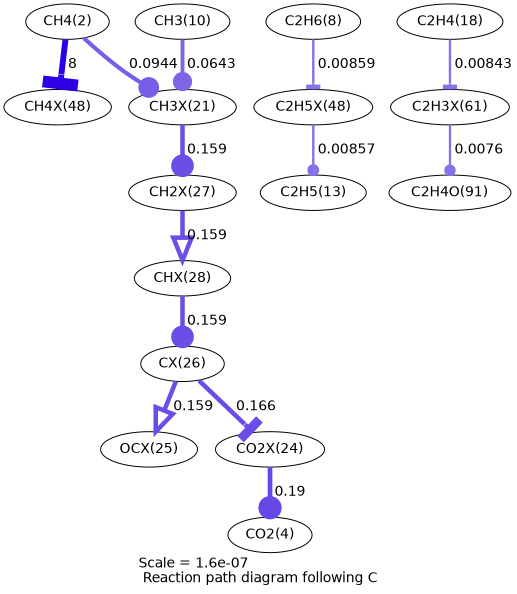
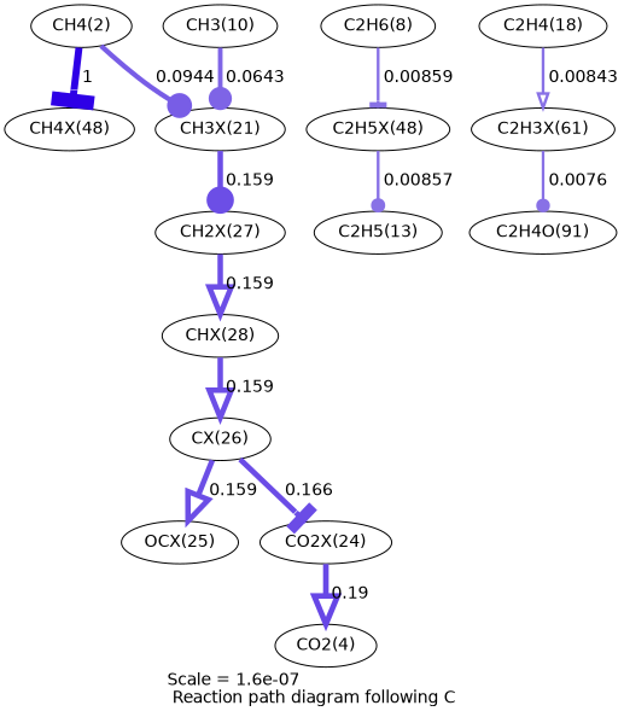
  digraph {
    fontname=Helvetica
    label="Scale = 1.6e-07\l Reaction path diagram following C"
    node [fontname=Helvetica]
    edge [arrowhead=dot arrowsize=2.31 color="0.7, 0.659, 0.9" fontname=Helvetica penwidth=4.61]
    n1 [label="CH4(2)"]
    n2 [label="CH4X(48)"]
    n3 [label="CH3X(21)"]
    n4 [label="CH2X(27)"]
    n5 [label="CHX(28)"]
    n6 [label="C2H6(8)"]
    n7 [label="C2H5X(48)"]
    n8 [label="C2H5(13)"]
    n9 [label="CH3(10)"]
    n10 [label="CX(26)"]
    n11 [label="OCX(25)"]
    n12 [label="CO2X(24)"]
    n13 [label="CO2(4)"]
    n14 [label="C2H4(18)"]
    n15 [label="C2H3X(61)"]
    n16 [label="C2H4O(91)"]
-   n1 -> n2 [arrowhead=tee arrowsize=3 color="0.7, 1.5, 0.9" label=" 8" penwidth=6]
+   n1 -> n2 [arrowhead=tee arrowsize=3 color="0.7, 1.5, 0.9" label=" 1" penwidth=6]
    n1 -> n3 [arrowsize=2.11 color="0.7, 0.594, 0.9" label=" 0.0944" penwidth=4.22]
    n3 -> n4 [label=" 0.159"]
    n4 -> n5 [arrowhead=onormal label=" 0.159"]
-   n5 -> n10 [label=" 0.159"]
+   n5 -> n10 [arrowhead=onormal label=" 0.159"]
    n6 -> n7 [arrowhead=tee arrowsize=1.2 color="0.7, 0.509, 0.9" label=" 0.00859" penwidth=2.41]
    n7 -> n8 [arrowsize=1.2 color="0.7, 0.509, 0.9" label=" 0.00857" penwidth=2.41]
    n9 -> n3 [arrowsize=1.96 color="0.7, 0.564, 0.9" label=" 0.0643" penwidth=3.93]
    n10 -> n11 [arrowhead=onormal label=" 0.159"]
    n10 -> n12 [arrowhead=tee arrowsize=2.32 color="0.7, 0.666, 0.9" label=" 0.166" penwidth=4.64]
-   n12 -> n13 [arrowsize=2.37 color="0.7, 0.69, 0.9" label=" 0.19" penwidth=4.75]
-   n14 -> n15 [arrowhead=tee arrowsize=1.2 color="0.7, 0.508, 0.9" label=" 0.00843" penwidth=2.39]
+   n12 -> n13 [arrowhead=onormal arrowsize=2.37 color="0.7, 0.69, 0.9" label=" 0.19" penwidth=4.75]
+   n14 -> n15 [arrowhead=onormal arrowsize=1.2 color="0.7, 0.508, 0.9" label=" 0.00843" penwidth=2.39]
    n15 -> n16 [arrowsize=1.16 color="0.7, 0.508, 0.9" label=" 0.0076" penwidth=2.32]
  }
